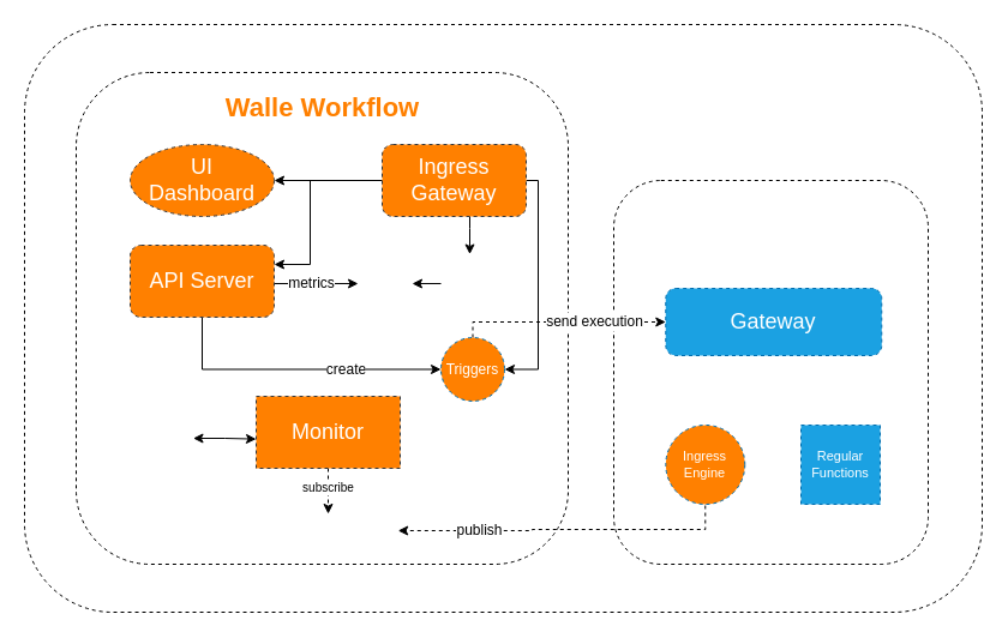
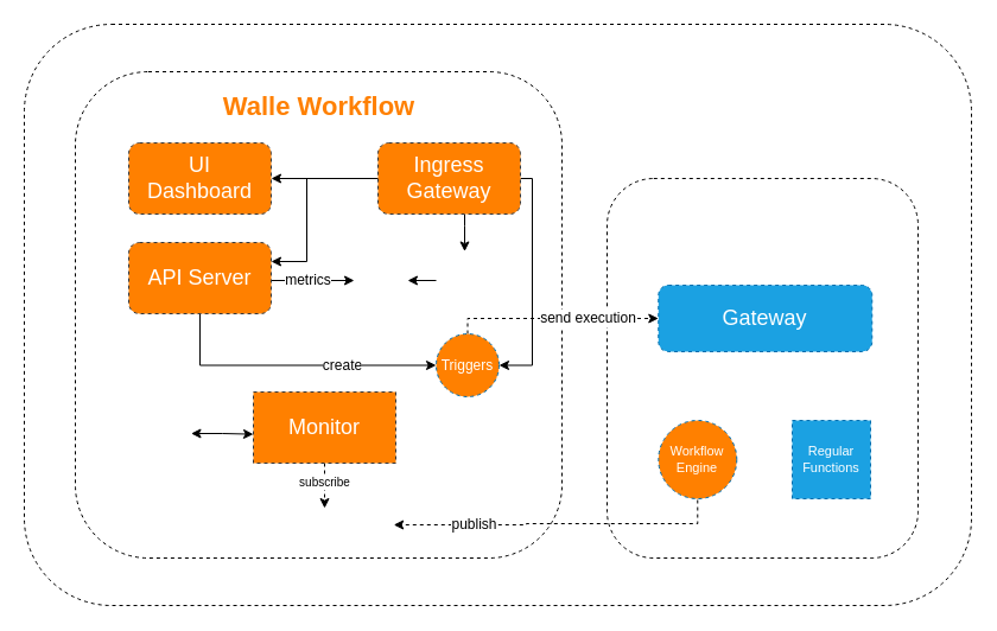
  <mxCell id="0" />
  <mxCell id="1" parent="0" />
  <mxCell id="2" value="" style="whiteSpace=wrap;html=1;rounded=1;dashed=1;fontSize=11;" vertex="1" parent="1"><mxGeometry x="20" y="20" width="798" height="490" as="geometry" /></mxCell>
  <mxCell id="3" value="" style="whiteSpace=wrap;html=1;dashed=1;rounded=1;" parent="1" vertex="1"><mxGeometry x="511" y="150" width="262" height="320" as="geometry" /></mxCell>
  <mxCell id="4" value="" style="shape=image;verticalLabelPosition=bottom;labelBackgroundColor=#ffffff;verticalAlign=top;aspect=fixed;imageAspect=0;image=https://blog.alexellis.io/content/images/2017/08/faas_side.png;" parent="1" vertex="1"><mxGeometry x="554.28" y="172" width="177.44" height="41.29" as="geometry" /></mxCell>
  <mxCell id="5" value="Gateway" style="whiteSpace=wrap;html=1;rounded=1;dashed=1;fillColor=#1ba1e2;fontColor=#ffffff;strokeColor=#006EAF;fontSize=18;" parent="1" vertex="1"><mxGeometry x="554.28" y="240" width="180" height="56" as="geometry" /></mxCell>
  <mxCell id="6" value="" style="whiteSpace=wrap;html=1;rounded=1;dashed=1;fontSize=11;" parent="1" vertex="1"><mxGeometry x="63" y="60" width="410" height="410" as="geometry" /></mxCell>
  <mxCell id="7" style="edgeStyle=orthogonalEdgeStyle;rounded=0;orthogonalLoop=1;jettySize=auto;html=1;entryX=1;entryY=0.5;entryDx=0;entryDy=0;fontSize=22;dashed=1;" edge="1" parent="1"><mxGeometry relative="1" as="geometry"><mxPoint x="587.28" y="421" as="sourcePoint" /><mxPoint x="331.21" y="442" as="targetPoint" /><Array as="points"><mxPoint x="587" y="441" /><mxPoint x="443" y="441" /><mxPoint x="443" y="442" /></Array></mxGeometry></mxCell>
  <mxCell id="8" value="&lt;font style=&quot;font-size: 12px;&quot;&gt;publish&lt;/font&gt;" style="edgeLabel;html=1;align=center;verticalAlign=middle;resizable=0;points=[];fontSize=22;" vertex="1" connectable="0" parent="7"><mxGeometry x="-0.024" relative="1" as="geometry"><mxPoint x="-74" y="-3" as="offset" /></mxGeometry></mxCell>
- <mxCell id="9" value="Ingress&lt;br&gt;Engine" style="ellipse;whiteSpace=wrap;html=1;rounded=1;dashed=1;fontSize=11;fillColor=#FF8000;fontColor=#ffffff;strokeColor=#006EAF;" parent="1" vertex="1"><mxGeometry x="554.28" y="354" width="66" height="66" as="geometry" /></mxCell>
+ <mxCell id="9" value="Workflow&lt;br&gt;Engine" style="ellipse;whiteSpace=wrap;html=1;rounded=1;dashed=1;fontSize=11;fillColor=#FF8000;fontColor=#ffffff;strokeColor=#006EAF;" parent="1" vertex="1"><mxGeometry x="554.28" y="354" width="66" height="66" as="geometry" /></mxCell>
  <mxCell id="10" value="Regular&lt;br&gt;Functions" style="whiteSpace=wrap;html=1;dashed=1;fontSize=11;fillColor=#1ba1e2;fontColor=#ffffff;strokeColor=#006EAF;rounded=0;" parent="1" vertex="1"><mxGeometry x="667" y="354" width="66" height="66" as="geometry" /></mxCell>
  <mxCell id="11" style="edgeStyle=orthogonalEdgeStyle;rounded=0;orthogonalLoop=1;jettySize=auto;html=1;fontSize=12;startArrow=none;startFill=0;endArrow=classic;endFill=1;" edge="1" parent="1" source="15" target="33"><mxGeometry relative="1" as="geometry"><Array as="points"><mxPoint x="248" y="236" /><mxPoint x="248" y="236" /></Array></mxGeometry></mxCell>
  <mxCell id="12" value="&lt;font style=&quot;font-size: 12px;&quot;&gt;metrics&lt;/font&gt;" style="edgeLabel;html=1;align=center;verticalAlign=middle;resizable=0;points=[];fontSize=18;" vertex="1" connectable="0" parent="11"><mxGeometry x="-0.157" y="1" relative="1" as="geometry"><mxPoint y="-2" as="offset" /></mxGeometry></mxCell>
  <mxCell id="13" style="edgeStyle=orthogonalEdgeStyle;rounded=0;orthogonalLoop=1;jettySize=auto;html=1;entryX=0;entryY=0.5;entryDx=0;entryDy=0;fontSize=12;startArrow=none;startFill=0;endArrow=classic;endFill=1;exitX=0.5;exitY=1;exitDx=0;exitDy=0;" edge="1" parent="1" source="15" target="24"><mxGeometry relative="1" as="geometry" /></mxCell>
  <mxCell id="14" value="create" style="edgeLabel;html=1;align=center;verticalAlign=middle;resizable=0;points=[];fontSize=12;" vertex="1" connectable="0" parent="13"><mxGeometry x="-0.151" y="-3" relative="1" as="geometry"><mxPoint x="60" y="-3" as="offset" /></mxGeometry></mxCell>
  <mxCell id="15" value="API Server" style="whiteSpace=wrap;html=1;rounded=1;dashed=1;fontSize=18;fillColor=#FF8000;strokeColor=#36393d;fontColor=#FFFFFF;" parent="1" vertex="1"><mxGeometry x="108" y="204" width="120" height="60" as="geometry" /></mxCell>
  <mxCell id="16" style="edgeStyle=orthogonalEdgeStyle;rounded=0;orthogonalLoop=1;jettySize=auto;html=1;entryX=0.5;entryY=0;entryDx=0;entryDy=0;dashed=1;" edge="1" parent="1" source="18" target="19"><mxGeometry relative="1" as="geometry" /></mxCell>
  <mxCell id="17" value="&lt;span style=&quot;font-size: 10px;&quot;&gt;subscribe&lt;/span&gt;" style="edgeLabel;html=1;align=center;verticalAlign=middle;resizable=0;points=[];" vertex="1" connectable="0" parent="16"><mxGeometry x="0.25" y="-1" relative="1" as="geometry"><mxPoint y="-7" as="offset" /></mxGeometry></mxCell>
  <mxCell id="18" value="Monitor" style="whiteSpace=wrap;html=1;dashed=1;fontSize=18;fillColor=#FF8000;strokeColor=#36393d;fontColor=#FFFFFF;rounded=0;" parent="1" vertex="1"><mxGeometry x="213" y="330" width="120" height="60" as="geometry" /></mxCell>
  <mxCell id="19" value="" style="shape=image;verticalLabelPosition=bottom;labelBackgroundColor=#ffffff;verticalAlign=top;aspect=fixed;imageAspect=0;image=https://nats.io/img/logos/nats-horizontal-color.png;" parent="1" vertex="1"><mxGeometry x="214.79" y="428" width="116.42" height="30" as="geometry" /></mxCell>
  <mxCell id="20" style="edgeStyle=orthogonalEdgeStyle;rounded=0;orthogonalLoop=1;jettySize=auto;html=1;fontSize=12;fontColor=#000000;startArrow=classic;startFill=1;endArrow=classic;endFill=1;entryX=0;entryY=0.594;entryDx=0;entryDy=0;entryPerimeter=0;" parent="1" source="21" edge="1" target="18"><mxGeometry relative="1" as="geometry"><mxPoint x="141" y="365" as="sourcePoint" /><mxPoint x="232" y="369" as="targetPoint" /></mxGeometry></mxCell>
  <mxCell id="21" value="" style="shape=image;imageAspect=0;aspect=fixed;verticalLabelPosition=bottom;verticalAlign=top;rounded=1;dashed=1;fontSize=12;fontColor=#000000;fillColor=#FF8000;image=https://raw.githubusercontent.com/github/explore/80688e429a7d4ef2fca1e82350fe8e3517d3494d/topics/postgresql/postgresql.png;" parent="1" vertex="1"><mxGeometry x="110.5" y="340" width="50" height="50" as="geometry" /></mxCell>
  <mxCell id="22" style="edgeStyle=orthogonalEdgeStyle;rounded=0;orthogonalLoop=1;jettySize=auto;html=1;entryX=0;entryY=0.5;entryDx=0;entryDy=0;fontSize=12;startArrow=none;startFill=0;endArrow=classic;endFill=1;exitX=0.5;exitY=0;exitDx=0;exitDy=0;dashed=1;" edge="1" parent="1" source="24" target="5"><mxGeometry relative="1" as="geometry"><Array as="points"><mxPoint x="394" y="268" /></Array></mxGeometry></mxCell>
  <mxCell id="23" value="send execution" style="edgeLabel;html=1;align=center;verticalAlign=middle;resizable=0;points=[];fontSize=12;" vertex="1" connectable="0" parent="22"><mxGeometry x="-0.433" relative="1" as="geometry"><mxPoint x="65" y="-1" as="offset" /></mxGeometry></mxCell>
  <mxCell id="24" value="Triggers" style="ellipse;whiteSpace=wrap;html=1;rounded=1;dashed=1;fontSize=12;fillColor=#FF8000;fontColor=#ffffff;strokeColor=#006EAF;" parent="1" vertex="1"><mxGeometry x="367" y="281" width="53" height="53" as="geometry" /></mxCell>
  <mxCell id="25" value="Walle Workflow" style="text;html=1;resizable=0;autosize=1;align=center;verticalAlign=middle;points=[];fillColor=none;strokeColor=none;rounded=0;dashed=1;fontSize=22;fontColor=#FF8000;fontStyle=1" parent="1" vertex="1"><mxGeometry x="178" y="70" width="180" height="40" as="geometry" /></mxCell>
- <mxCell id="26" value="&lt;font style=&quot;font-size: 18px;&quot;&gt;UI&lt;br&gt;Dashboard&lt;/font&gt;" style="ellipse;whiteSpace=wrap;html=1;dashed=1;fontSize=16;fillColor=#FF8000;strokeColor=#36393d;fontColor=#FFFFFF;" vertex="1" parent="1"><mxGeometry x="108" y="120" width="120" height="60" as="geometry" /></mxCell>
+ <mxCell id="26" value="&lt;font style=&quot;font-size: 18px;&quot;&gt;UI&lt;br&gt;Dashboard&lt;/font&gt;" style="whiteSpace=wrap;html=1;rounded=1;dashed=1;fontSize=16;fillColor=#FF8000;strokeColor=#36393d;fontColor=#FFFFFF;" vertex="1" parent="1"><mxGeometry x="108" y="120" width="120" height="60" as="geometry" /></mxCell>
  <mxCell id="27" style="edgeStyle=orthogonalEdgeStyle;rounded=0;orthogonalLoop=1;jettySize=auto;html=1;" edge="1" parent="1" source="31"><mxGeometry relative="1" as="geometry"><mxPoint x="228" y="220" as="targetPoint" /><Array as="points"><mxPoint x="258" y="150" /><mxPoint x="258" y="220" /></Array></mxGeometry></mxCell>
  <mxCell id="28" style="edgeStyle=orthogonalEdgeStyle;rounded=0;orthogonalLoop=1;jettySize=auto;html=1;entryX=1;entryY=0.5;entryDx=0;entryDy=0;" edge="1" parent="1" source="31" target="26"><mxGeometry relative="1" as="geometry" /></mxCell>
  <mxCell id="29" style="edgeStyle=orthogonalEdgeStyle;rounded=0;orthogonalLoop=1;jettySize=auto;html=1;fontSize=12;" edge="1" parent="1"><mxGeometry relative="1" as="geometry"><mxPoint x="391" y="180" as="sourcePoint" /><mxPoint x="391" y="211.5" as="targetPoint" /><Array as="points"><mxPoint x="391" y="190" /><mxPoint x="391" y="190" /></Array></mxGeometry></mxCell>
  <mxCell id="30" style="edgeStyle=orthogonalEdgeStyle;rounded=0;orthogonalLoop=1;jettySize=auto;html=1;entryX=1;entryY=0.5;entryDx=0;entryDy=0;fontSize=12;startArrow=none;startFill=0;endArrow=classic;endFill=1;exitX=1;exitY=0.5;exitDx=0;exitDy=0;" edge="1" parent="1" source="31" target="24"><mxGeometry relative="1" as="geometry"><Array as="points"><mxPoint x="448" y="150" /><mxPoint x="448" y="308" /></Array></mxGeometry></mxCell>
  <mxCell id="31" value="Ingress Gateway" style="whiteSpace=wrap;html=1;rounded=1;dashed=1;fontSize=18;fillColor=#FF8000;strokeColor=#36393d;fontColor=#FFFFFF;" vertex="1" parent="1"><mxGeometry x="318" y="120" width="120" height="60" as="geometry" /></mxCell>
  <mxCell id="32" value="" style="shape=image;verticalLabelPosition=bottom;labelBackgroundColor=default;verticalAlign=top;aspect=fixed;imageAspect=0;image=https://upload.wikimedia.org/wikipedia/commons/6/67/Kubernetes_logo.svg;" vertex="1" parent="1"><mxGeometry x="528" y="60" width="226.09" height="40" as="geometry" /></mxCell>
  <mxCell id="33" value="" style="shape=image;imageAspect=0;aspect=fixed;verticalLabelPosition=bottom;verticalAlign=top;rounded=1;dashed=1;fontSize=12;fontColor=#000000;fillColor=#FF8000;image=https://avatars.githubusercontent.com/u/3380462?s=200&amp;v=4;" vertex="1" parent="1"><mxGeometry x="298" y="213.5" width="45" height="45" as="geometry" /></mxCell>
  <mxCell id="34" style="edgeStyle=orthogonalEdgeStyle;rounded=0;orthogonalLoop=1;jettySize=auto;html=1;fontSize=12;startArrow=none;startFill=0;" edge="1" parent="1" source="35" target="33"><mxGeometry relative="1" as="geometry" /></mxCell>
  <mxCell id="35" value="" style="shape=image;verticalLabelPosition=bottom;labelBackgroundColor=default;verticalAlign=top;aspect=fixed;imageAspect=0;image=https://cdn.icon-icons.com/icons2/2699/PNG/512/grafana_logo_icon_171048.png;" vertex="1" parent="1"><mxGeometry x="367" y="213.5" width="45" height="45" as="geometry" /></mxCell>
